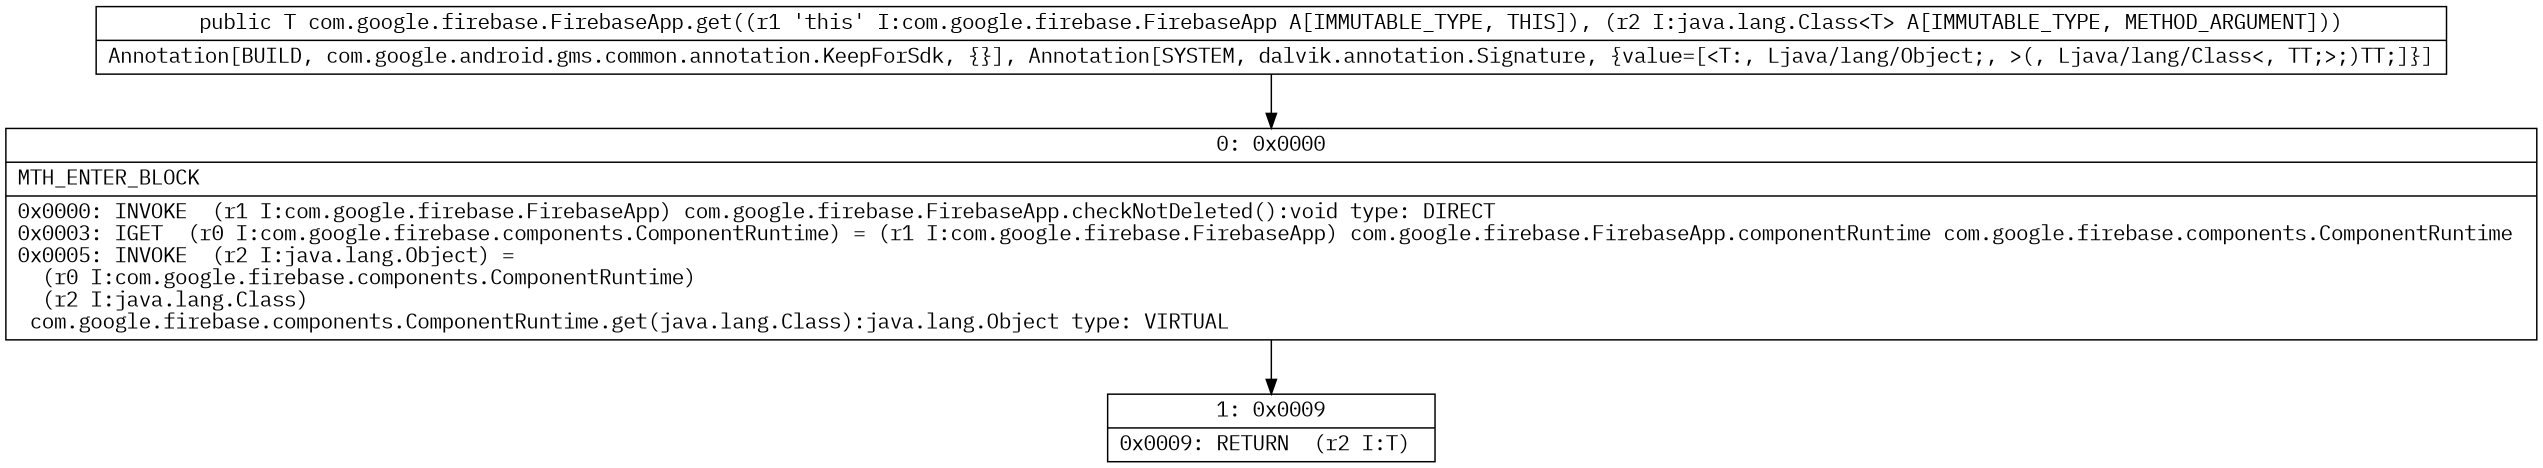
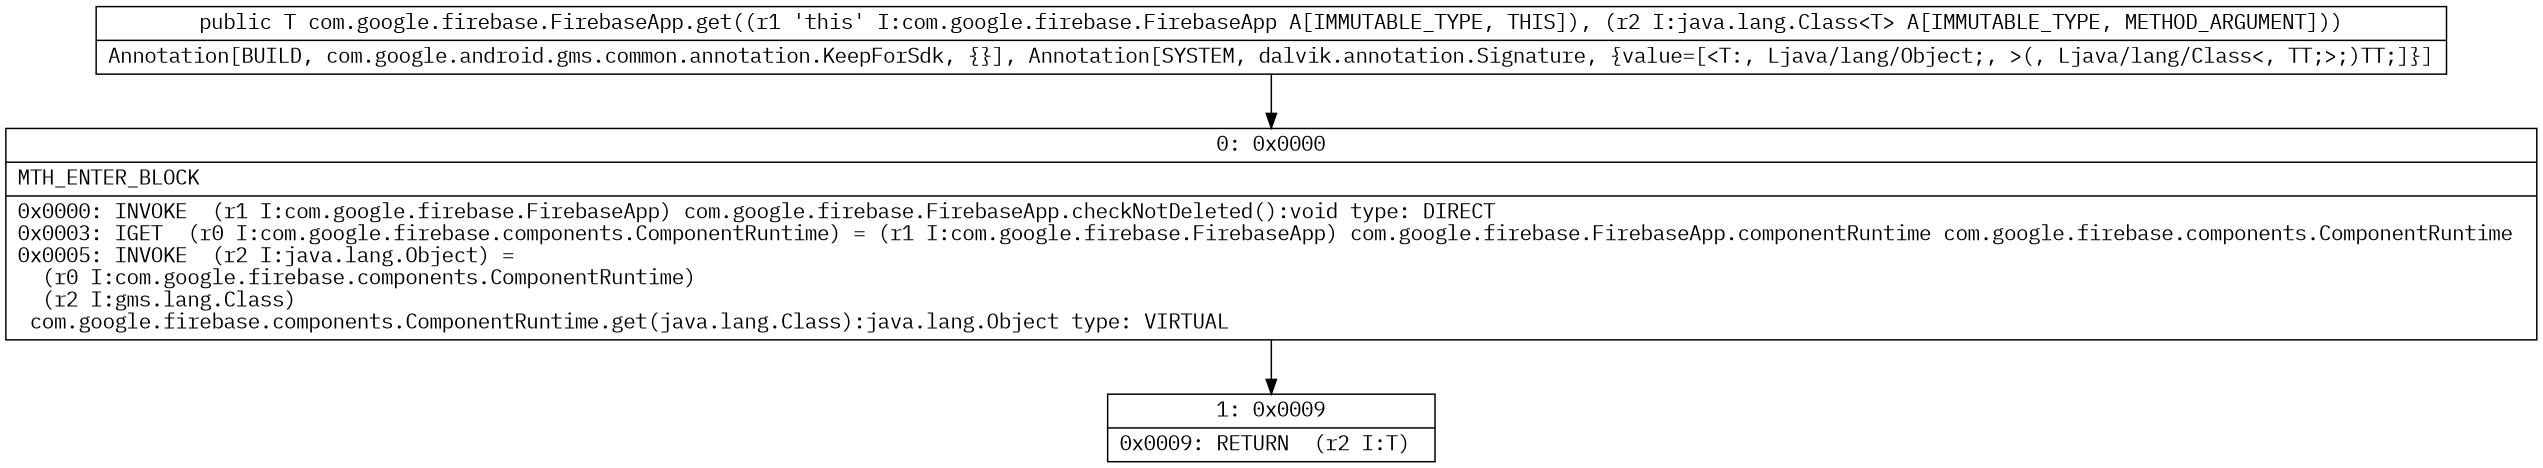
  digraph {
    fontname="IBM Plex Mono"
    node [shape=record fontname="IBM Plex Mono"]
    edge [fontname="IBM Plex Mono"]
-   n1 [label="{0\:\ 0x0000|MTH_ENTER_BLOCK\l|0x0000: INVOKE  (r1 I:com.google.firebase.FirebaseApp) com.google.firebase.FirebaseApp.checkNotDeleted():void type: DIRECT \l0x0003: IGET  (r0 I:com.google.firebase.components.ComponentRuntime) = (r1 I:com.google.firebase.FirebaseApp) com.google.firebase.FirebaseApp.componentRuntime com.google.firebase.components.ComponentRuntime \l0x0005: INVOKE  (r2 I:java.lang.Object) = \l  (r0 I:com.google.firebase.components.ComponentRuntime)\l  (r2 I:java.lang.Class)\l com.google.firebase.components.ComponentRuntime.get(java.lang.Class):java.lang.Object type: VIRTUAL \l}"]
+   n1 [label="{0\:\ 0x0000|MTH_ENTER_BLOCK\l|0x0000: INVOKE  (r1 I:com.google.firebase.FirebaseApp) com.google.firebase.FirebaseApp.checkNotDeleted():void type: DIRECT \l0x0003: IGET  (r0 I:com.google.firebase.components.ComponentRuntime) = (r1 I:com.google.firebase.FirebaseApp) com.google.firebase.FirebaseApp.componentRuntime com.google.firebase.components.ComponentRuntime \l0x0005: INVOKE  (r2 I:java.lang.Object) = \l  (r0 I:com.google.firebase.components.ComponentRuntime)\l  (r2 I:gms.lang.Class)\l com.google.firebase.components.ComponentRuntime.get(java.lang.Class):java.lang.Object type: VIRTUAL \l}"]
    n2 [label="{1\:\ 0x0009|0x0009: RETURN  (r2 I:T) \l}"]
    n3 [label="{public T com.google.firebase.FirebaseApp.get((r1 'this' I:com.google.firebase.FirebaseApp A[IMMUTABLE_TYPE, THIS]), (r2 I:java.lang.Class\<T\> A[IMMUTABLE_TYPE, METHOD_ARGUMENT]))  | Annotation[BUILD, com.google.android.gms.common.annotation.KeepForSdk, \{\}], Annotation[SYSTEM, dalvik.annotation.Signature, \{value=[\<T:, Ljava\/lang\/Object;, \>(, Ljava\/lang\/Class\<, TT;\>;)TT;]\}]\l}"]
    n1 -> n2
    n3 -> n1
  }
